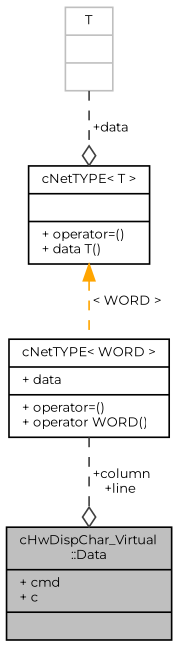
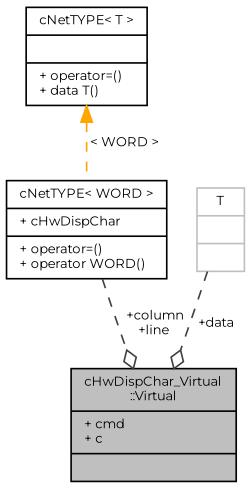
  digraph {
    fontname=Montserrat
    node [color=black fillcolor=white fontname=Montserrat fontsize=8 shape=record style=filled]
    edge [arrowhead=odiamond color=grey25 fontname=Montserrat fontsize=8 labelfontname=Sans labelfontsize=8 style=dashed]
-   n1 [fillcolor=grey75 fontcolor=black height=0.2 label="{cHwDispChar_Virtual\l::Data\n|+ cmd\l+ c\l|}" width=0.4]
-   n2 [height=0.2 label="{cNetTYPE\< WORD \>\n|+ data\l|+ operator=()\l+ operator WORD()\l}" width=0.4]
+   n1 [fillcolor=grey75 fontcolor=black height=0.2 label="{cHwDispChar_Virtual\l::Virtual\n|+ cmd\l+ c\l|}" width=0.4]
+   n2 [height=0.2 label="{cNetTYPE\< WORD \>\n|+ cHwDispChar\l|+ operator=()\l+ operator WORD()\l}" width=0.4]
    n3 [height=0.2 label="{cNetTYPE\< T \>\n||+ operator=()\l+ data T()\l}" width=0.4]
    n4 [color=grey75 height=0.2 label="{T\n||}" width=0.4]
    n2 -> n1 [label=" +column\n+line"]
    n3 -> n2 [color=orange dir=back label=" \< WORD \>" arrowhead=""]
-   n4 -> n3 [label=" +data"]
+   n4 -> n1 [label=" +data"]
  }
